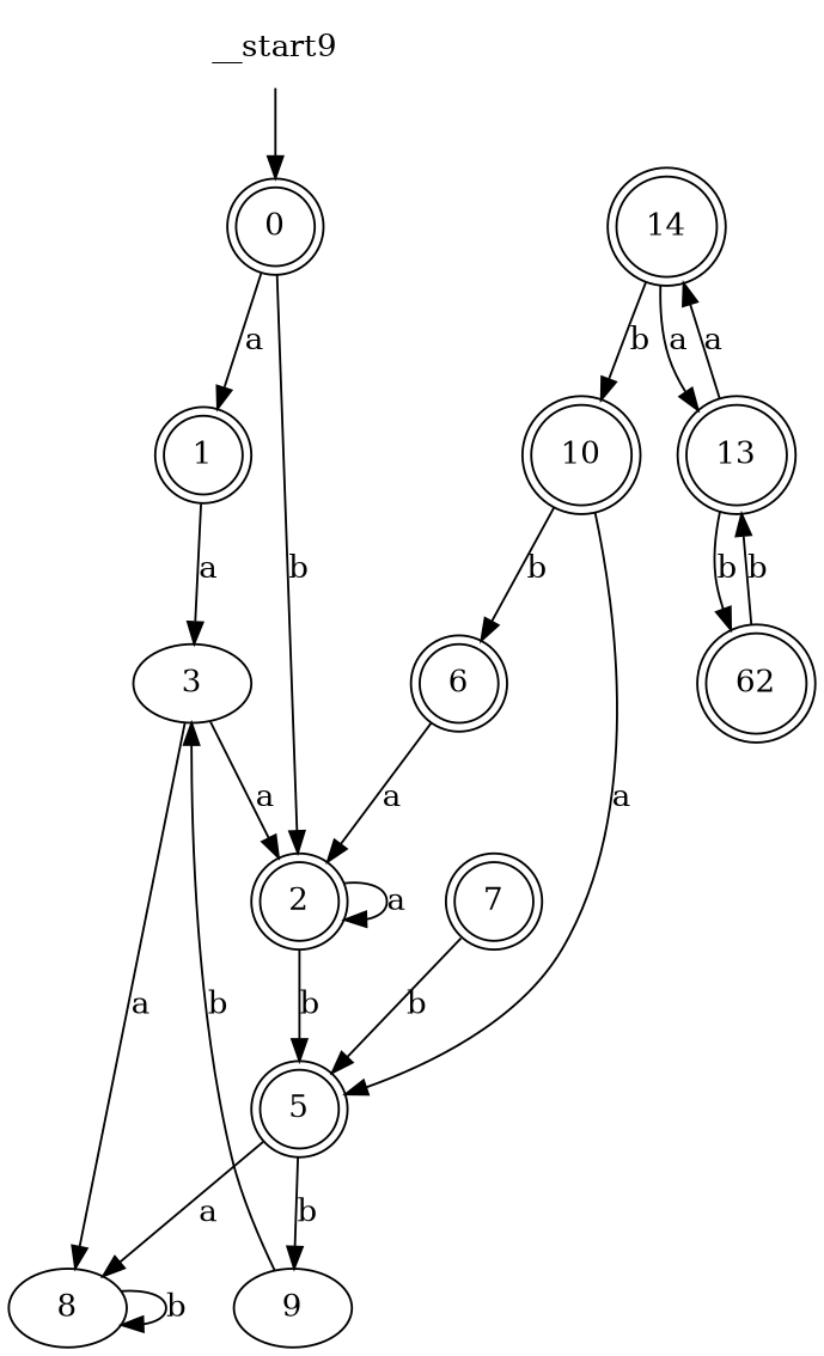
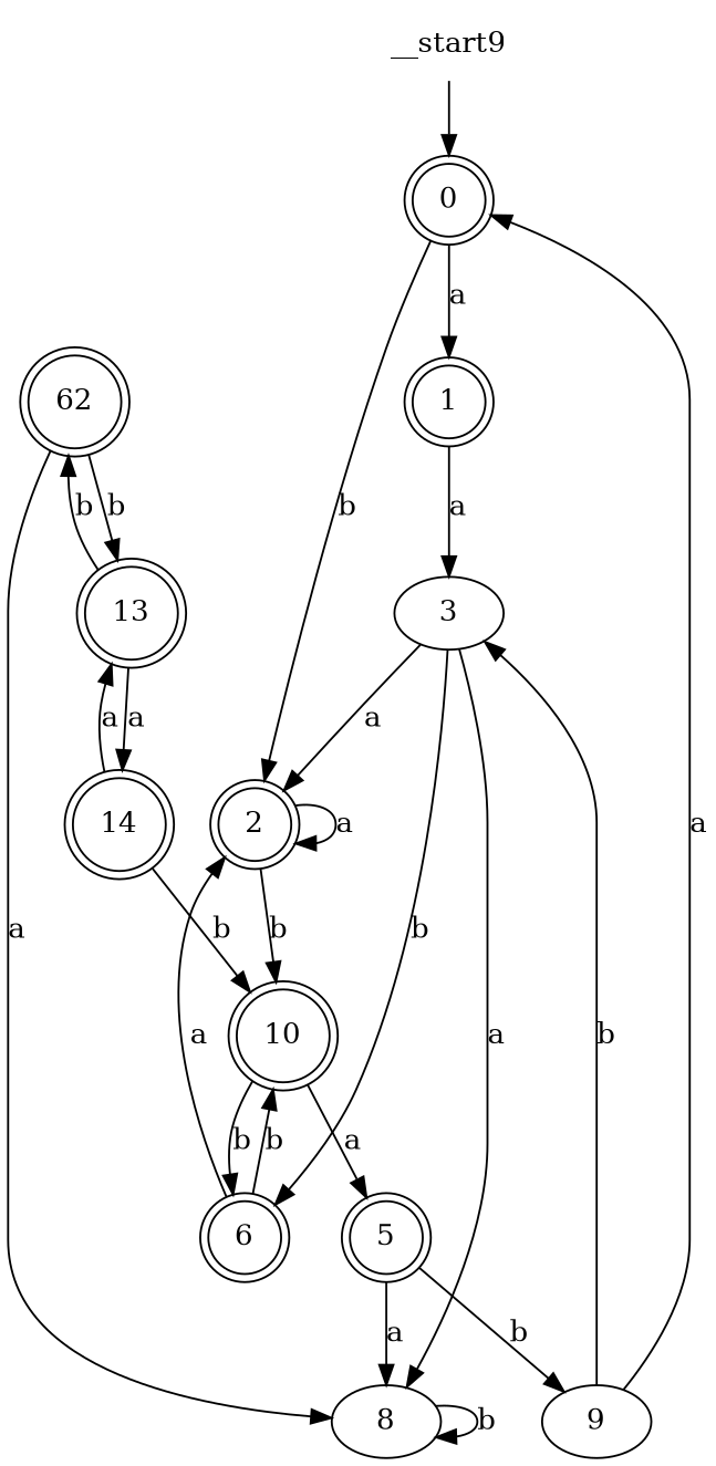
  digraph {
    node [shape=doublecircle]
    n1 [label=__start9 shape=none]
    0
    1
    2
    3 [shape=ellipse]
    5
    6
    8 [shape=""]
    9 [shape=""]
    10
-   7
    n12 [label=62]
    13
    14
    n1 -> 0
    0 -> 1 [label=a]
    0 -> 2 [label=b]
    1 -> 3 [label=a]
    2 -> 2 [label=a]
-   2 -> 5 [label=b]
+   2 -> 10 [label=b]
    3 -> 2 [label=a]
+   3 -> 6 [label=b]
    3 -> 8 [label=a]
    5 -> 8 [label=a]
    5 -> 9 [label=b]
    6 -> 2 [label=a]
+   6 -> 10 [label=b]
    8 -> 8 [label=b]
+   9 -> 0 [label=a]
    9 -> 3 [label=b]
    10 -> 5 [label=a]
    10 -> 6 [label=b]
-   7 -> 5 [label=b]
+   n12 -> 8 [label=a]
    n12 -> 13 [label=b]
    13 -> n12 [label=b]
    13 -> 14 [label=a]
    14 -> 10 [label=b]
    14 -> 13 [label=a]
  }
